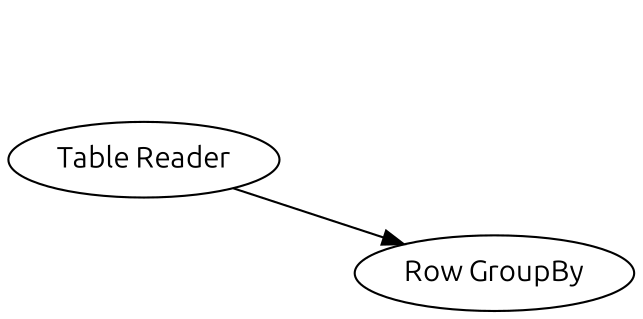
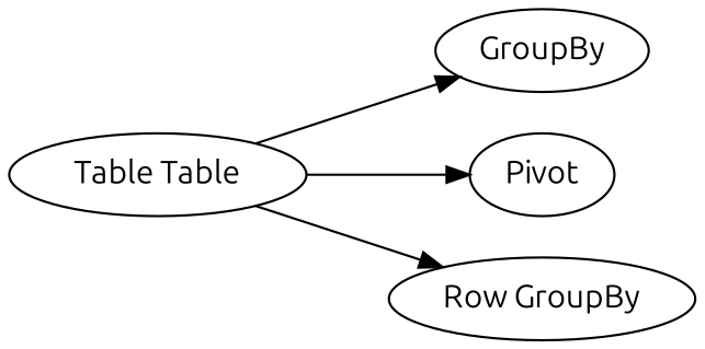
  digraph {
    fontname=Ubuntu
    rankdir=LR
    node [fontname=Ubuntu]
    edge [fontname=Ubuntu]
-   n3 [label="Table Reader"]
+   n1 [label=GroupBy]
+   n2 [label=Pivot]
+   n3 [label="Table Table"]
    n4 [label="Row GroupBy"]
+   n3 -> n1
+   n3 -> n2
    n3 -> n4
  }
